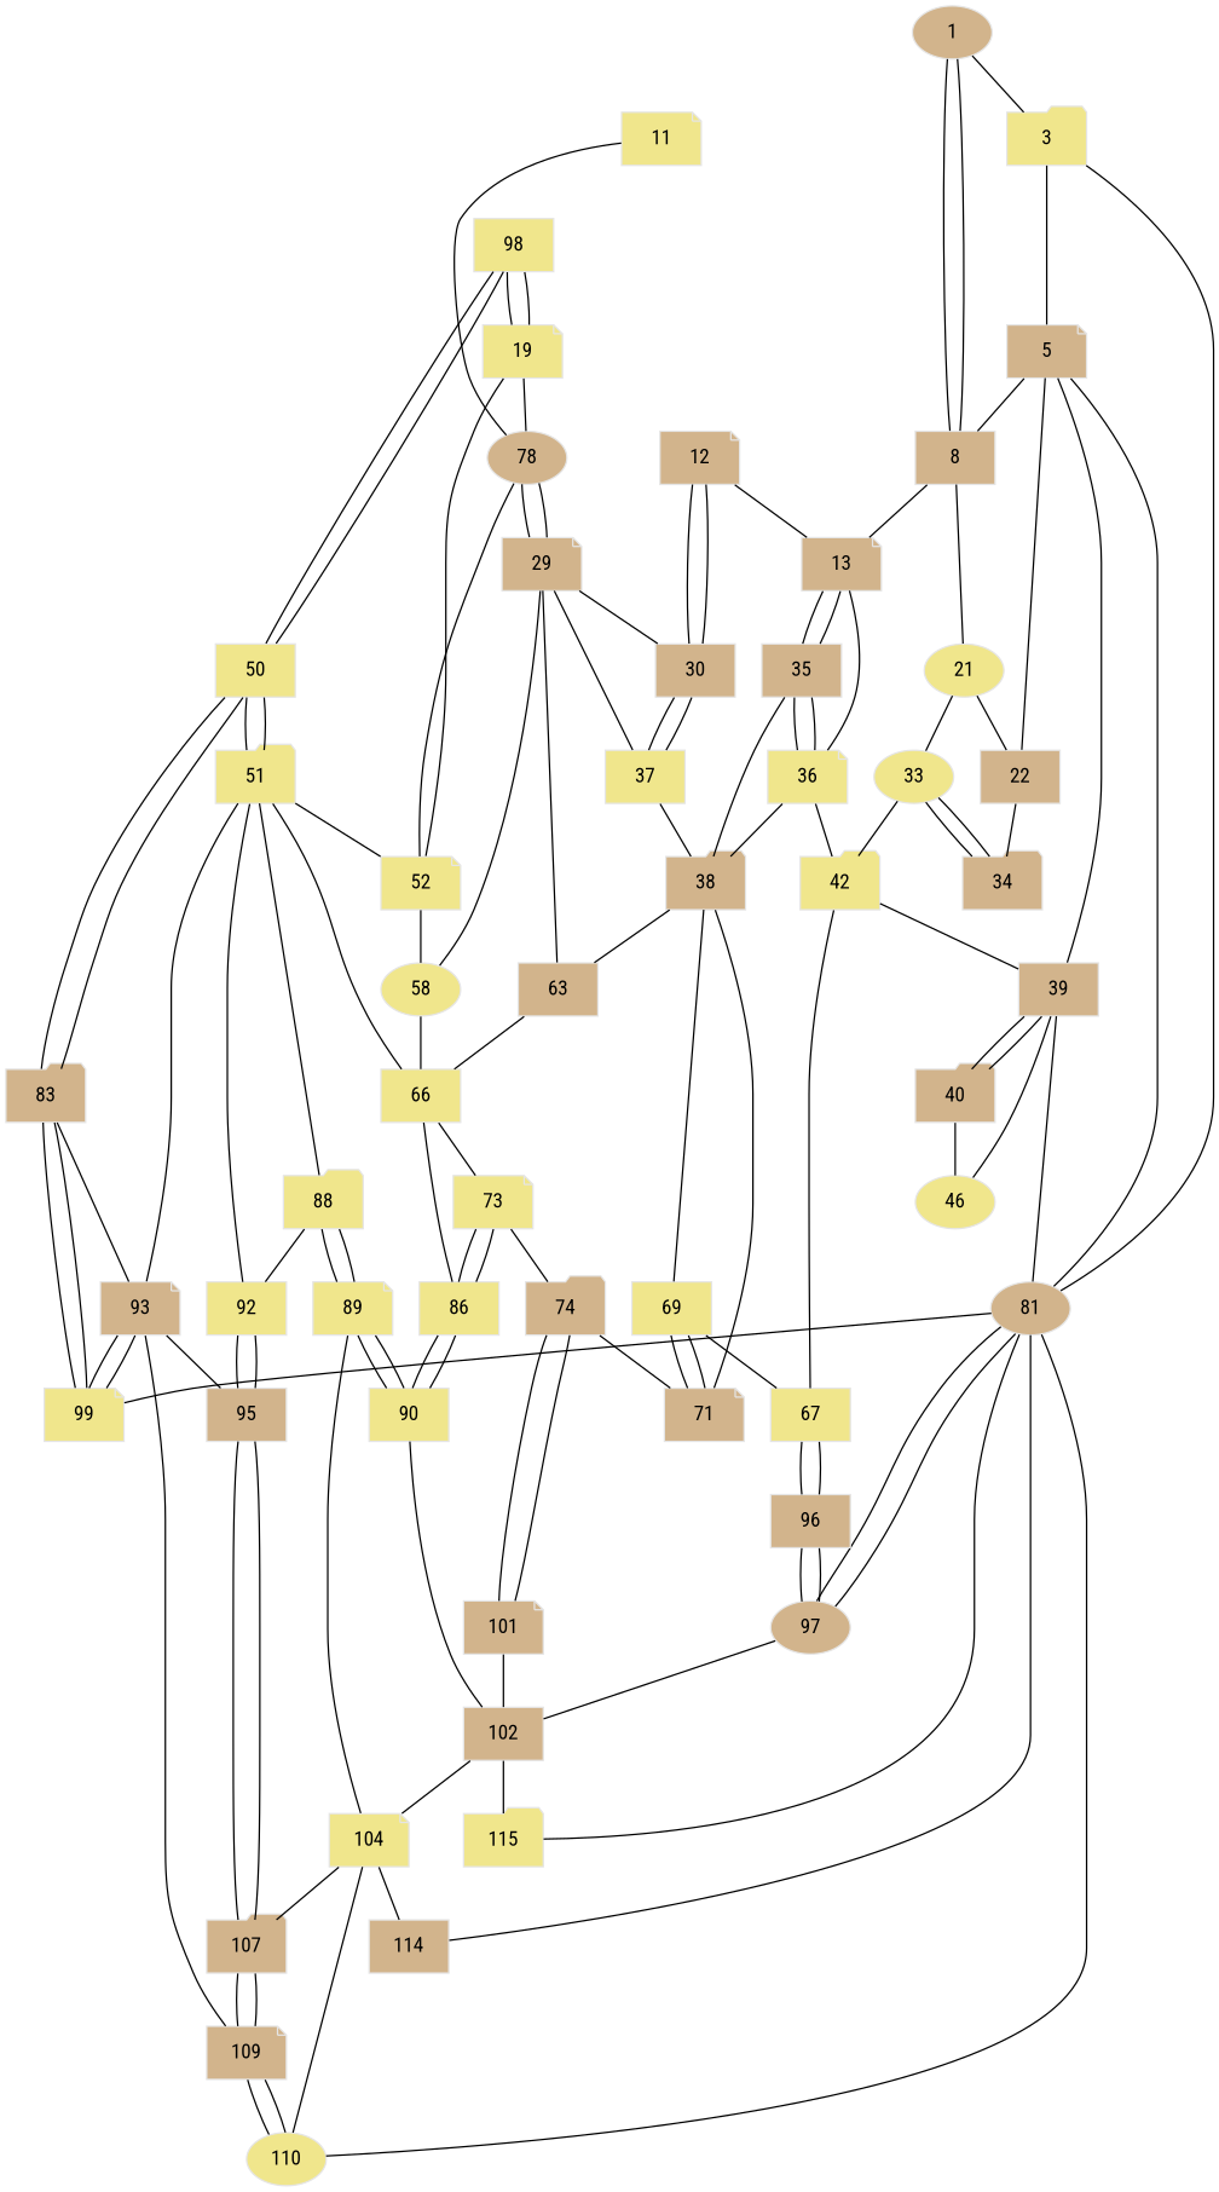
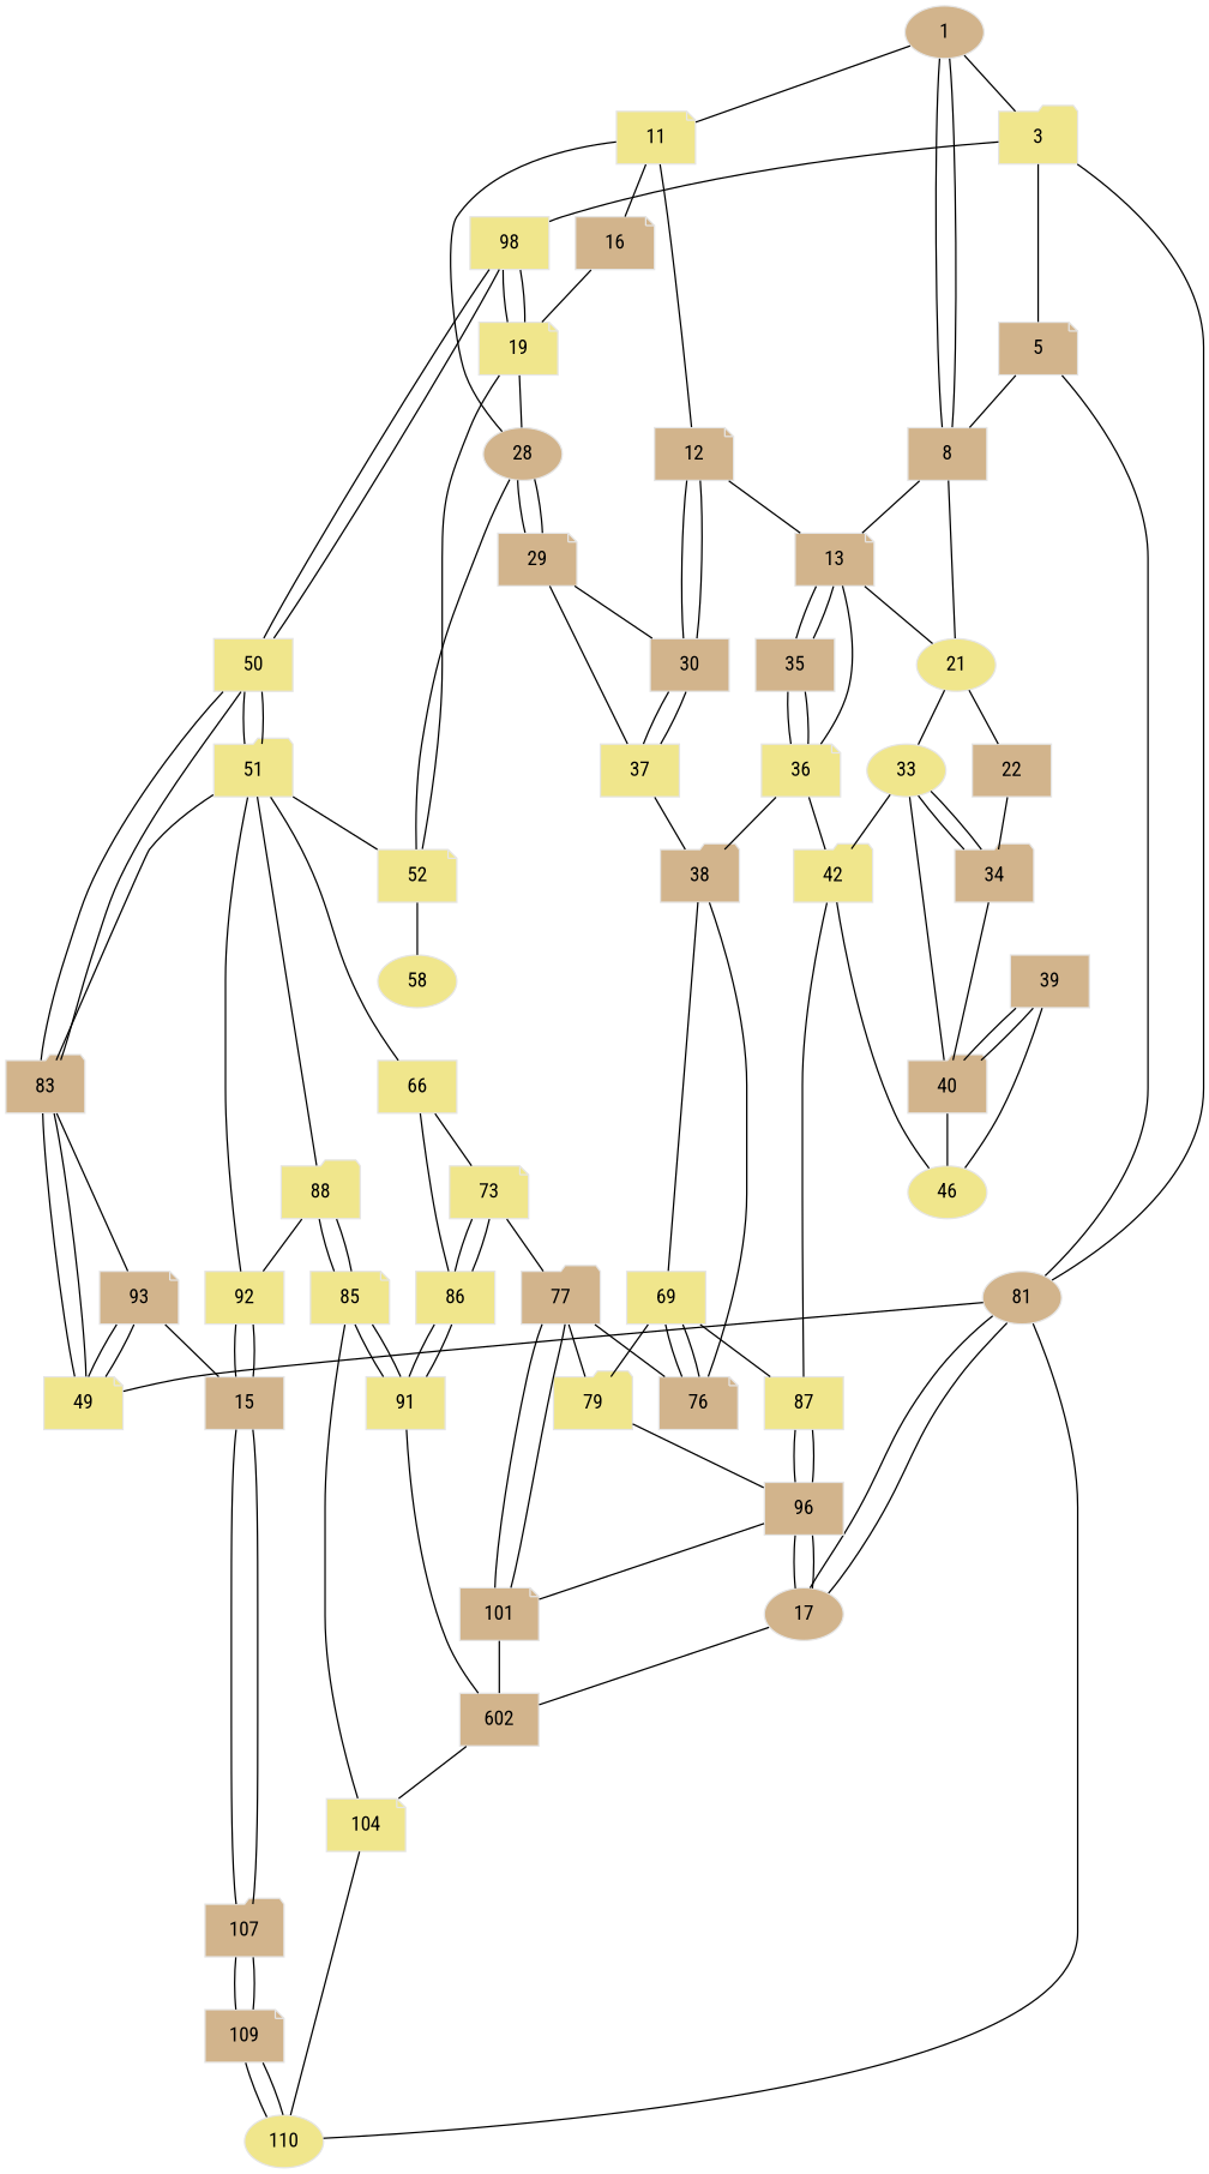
  graph {
    fontname="Roboto Condensed"
    node [color=gray90 fillcolor=tan fontname="Roboto Condensed" shape=box style=filled]
    edge [fontname="Roboto Condensed"]
    1 [shape=ellipse super="+2"]
    3 [fillcolor=khaki shape=folder super="+4"]
    8 [super="+9"]
    11 [fillcolor=khaki shape=note super="+15"]
    5 [shape=note super="+23+6"]
    n6 [fillcolor=khaki label=98]
    81 [shape=ellipse super="+82"]
    13 [shape=note super="+14"]
    21 [fillcolor=khaki shape=ellipse super="+25"]
    12 [shape=note]
-   28 [shape=ellipse super="+32" label=78]
+   16 [shape=note super="+17+26"]
+   28 [shape=ellipse super="+32"]
    22
    39 [super="+47"]
    19 [fillcolor=khaki shape=note super="+27+20"]
    50 [fillcolor=khaki]
-   97 [shape=ellipse]
-   99 [fillcolor=khaki shape=note]
+   97 [shape=ellipse label=17]
+   99 [fillcolor=khaki shape=note label=49]
    110 [fillcolor=khaki shape=ellipse]
-   114
-   115 [fillcolor=khaki shape=folder]
    34 [shape=folder]
    40 [shape=folder super="+45"]
    46 [fillcolor=khaki shape=ellipse]
    35
    36 [fillcolor=khaki shape=note super="+41"]
    33 [fillcolor=khaki shape=ellipse super="+44"]
    30
    52 [fillcolor=khaki shape=note super="+53"]
    29 [shape=note super="+59"]
    37 [fillcolor=khaki]
    38 [shape=folder super="+61"]
    42 [fillcolor=khaki shape=folder super="+43"]
    51 [fillcolor=khaki shape=folder super="+77"]
    83 [shape=folder super="+84"]
    58 [fillcolor=khaki shape=ellipse super="+65"]
-   63
    66 [fillcolor=khaki super="+67"]
-   87 [fillcolor=khaki label=67]
+   87 [fillcolor=khaki]
    69 [fillcolor=khaki super="+70"]
-   76 [shape=note label=71]
+   76 [shape=note]
+   79 [fillcolor=khaki shape=folder]
    96 [super="+100"]
    88 [fillcolor=khaki shape=folder super="+91"]
    92 [fillcolor=khaki]
    93 [shape=note super="+94"]
    73 [fillcolor=khaki shape=note]
    86 [fillcolor=khaki]
-   89 [fillcolor=khaki shape=note]
-   95
-   74 [shape=folder super="+75"]
-   90 [fillcolor=khaki]
+   89 [fillcolor=khaki shape=note label=85]
+   95 [label=15]
+   74 [shape=folder super="+75" label=77]
+   90 [fillcolor=khaki label=91]
    101 [shape=note]
-   102 [super="+103+112"]
+   102 [super="+103+112" label=602]
    109 [shape=note]
    104 [fillcolor=khaki shape=note super="+108+105"]
    107 [shape=folder]
    1 -- 3
    1 -- 8
    1 -- 8
+   1 -- 11
    3 -- 5
+   3 -- n6
    3 -- 81
    8 -- 13
    8 -- 21
+   11 -- 12
+   11 -- 16
    11 -- 28
    5 -- 8 [weight=2]
    5 -- 81
-   5 -- 22
-   5 -- 39
    n6 -- 19
    n6 -- 19
    n6 -- 50
    n6 -- 50
    81 -- 97
    81 -- 97
    81 -- 99
    81 -- 110
-   81 -- 114
-   81 -- 115
+   13 -- 21
    13 -- 35
    13 -- 35
    13 -- 36
    21 -- 22
    21 -- 33
    12 -- 13
    12 -- 30
    12 -- 30
+   16 -- 19 [weight=2]
    28 -- 52 [weight=2]
    28 -- 29
    28 -- 29
    22 -- 34
-   39 -- 81
    39 -- 40
    39 -- 40
    39 -- 46
    19 -- 28
    19 -- 52
    50 -- 51
    50 -- 51
    50 -- 83
    50 -- 83
    97 -- 102
+   34 -- 40
    40 -- 46
    35 -- 36
    35 -- 36
-   35 -- 38
    36 -- 38
    36 -- 42
    33 -- 34
    33 -- 34
+   33 -- 40
    33 -- 42
    30 -- 37
    30 -- 37
    52 -- 58 [weight=2]
    29 -- 30
    29 -- 37
-   29 -- 58
-   29 -- 63
    37 -- 38
-   38 -- 63
    38 -- 69
    38 -- 76
-   42 -- 39
+   42 -- 46
    42 -- 87
    51 -- 52
-   51 -- 93
+   51 -- 83
    51 -- 66
    51 -- 88
    51 -- 92
    83 -- 99
    83 -- 99
    83 -- 93
-   58 -- 66
-   63 -- 66
    66 -- 73
    66 -- 86
    87 -- 96
    87 -- 96
    69 -- 87
    69 -- 76
    69 -- 76
+   69 -- 79
+   79 -- 96
    96 -- 97
    96 -- 97
+   96 -- 101
    88 -- 92
    88 -- 89
    88 -- 89
    92 -- 95
    92 -- 95
    93 -- 99
    93 -- 99
    93 -- 95
-   93 -- 109
    73 -- 86
    73 -- 86
    73 -- 74
    86 -- 90
    86 -- 90
    89 -- 90
    89 -- 90
    89 -- 104
    95 -- 107
    95 -- 107
    74 -- 76
+   74 -- 79
    74 -- 101
    74 -- 101
    90 -- 102
    101 -- 102
-   102 -- 115 [weight=2]
    102 -- 104
    109 -- 110
    109 -- 110
    104 -- 110
-   104 -- 114 [weight=2]
-   104 -- 107
    107 -- 109
    107 -- 109
  }
